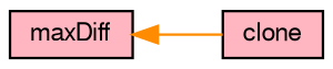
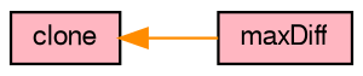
  digraph {
    rankdir=LR
    node [color=black fillcolor=lightpink fontname=FreeSans fontsize=10 shape=record style=filled]
    n1 [fontcolor=black height=0.2 label=maxDiff width=0.4]
    n2 [height=0.2 label=clone width=0.4]
-   n1 -> n2 [color=darkorange dir=back fontname=FreeSans fontsize=10 labelfontname=FreeSans labelfontsize=10 style=solid]
+   n2 -> n1 [color=darkorange dir=back fontname=FreeSans fontsize=10 labelfontname=FreeSans labelfontsize=10 style=solid]
  }
